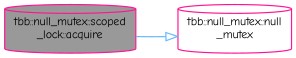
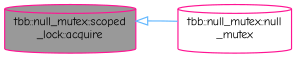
  digraph {
    rankdir=LR
    fontname="Comic Neue"
    node [color=deeppink fontname="Comic Neue" fontsize=10 shape=cylinder style=filled]
    n1 [fillcolor=grey60 fontcolor=black height=0.2 label="tbb::null_mutex::scoped\l_lock::acquire" width=0.4]
    n2 [fillcolor=white height=0.2 label="tbb::null_mutex::null\l_mutex" width=0.4]
-   n1 -> n2 [color=steelblue1 fontname="Comic Neue" fontsize=10 labelfontname=Helvetica labelfontsize=10 style=solid arrowhead=onormal]
+   n2 -> n1 [color=steelblue1 fontname="Comic Neue" fontsize=10 labelfontname=Helvetica labelfontsize=10 style=solid arrowhead=onormal]
  }
